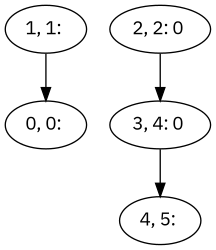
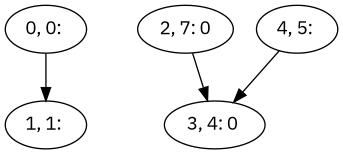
  digraph {
    fontname="IBM Plex Sans"
    node [fontname="IBM Plex Sans"]
    edge [fontname="IBM Plex Sans"]
    n1 [label="0, 0: "]
    n2 [label="1, 1: "]
-   n3 [label="2, 2: 0 "]
+   n3 [label="2, 7: 0"]
    n4 [label="3, 4: 0 "]
    n5 [label="4, 5: "]
-   n2 -> n1
+   n1 -> n2
    n3 -> n4
-   n4 -> n5
+   n5 -> n4
  }
